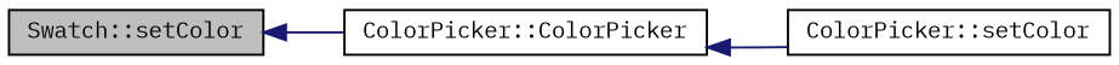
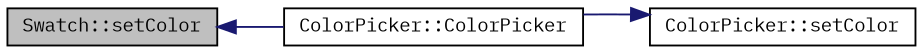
  digraph {
    fontname="IBM Plex Mono"
    rankdir=LR
    node [color=black fillcolor=white fontname="IBM Plex Mono" fontsize=10 shape=record style=filled]
    edge [color=midnightblue dir=back fontname="IBM Plex Mono" fontsize=10 labelfontname=Helvetica labelfontsize=10 style=solid]
    n1 [fillcolor=grey75 fontcolor=black height=0.2 label="Swatch::setColor" width=0.4]
    n2 [height=0.2 label="ColorPicker::ColorPicker" width=0.4]
    n3 [height=0.2 label="ColorPicker::setColor" width=0.4]
    n1 -> n2
-   n2 -> n3
+   n3 -> n2
  }
